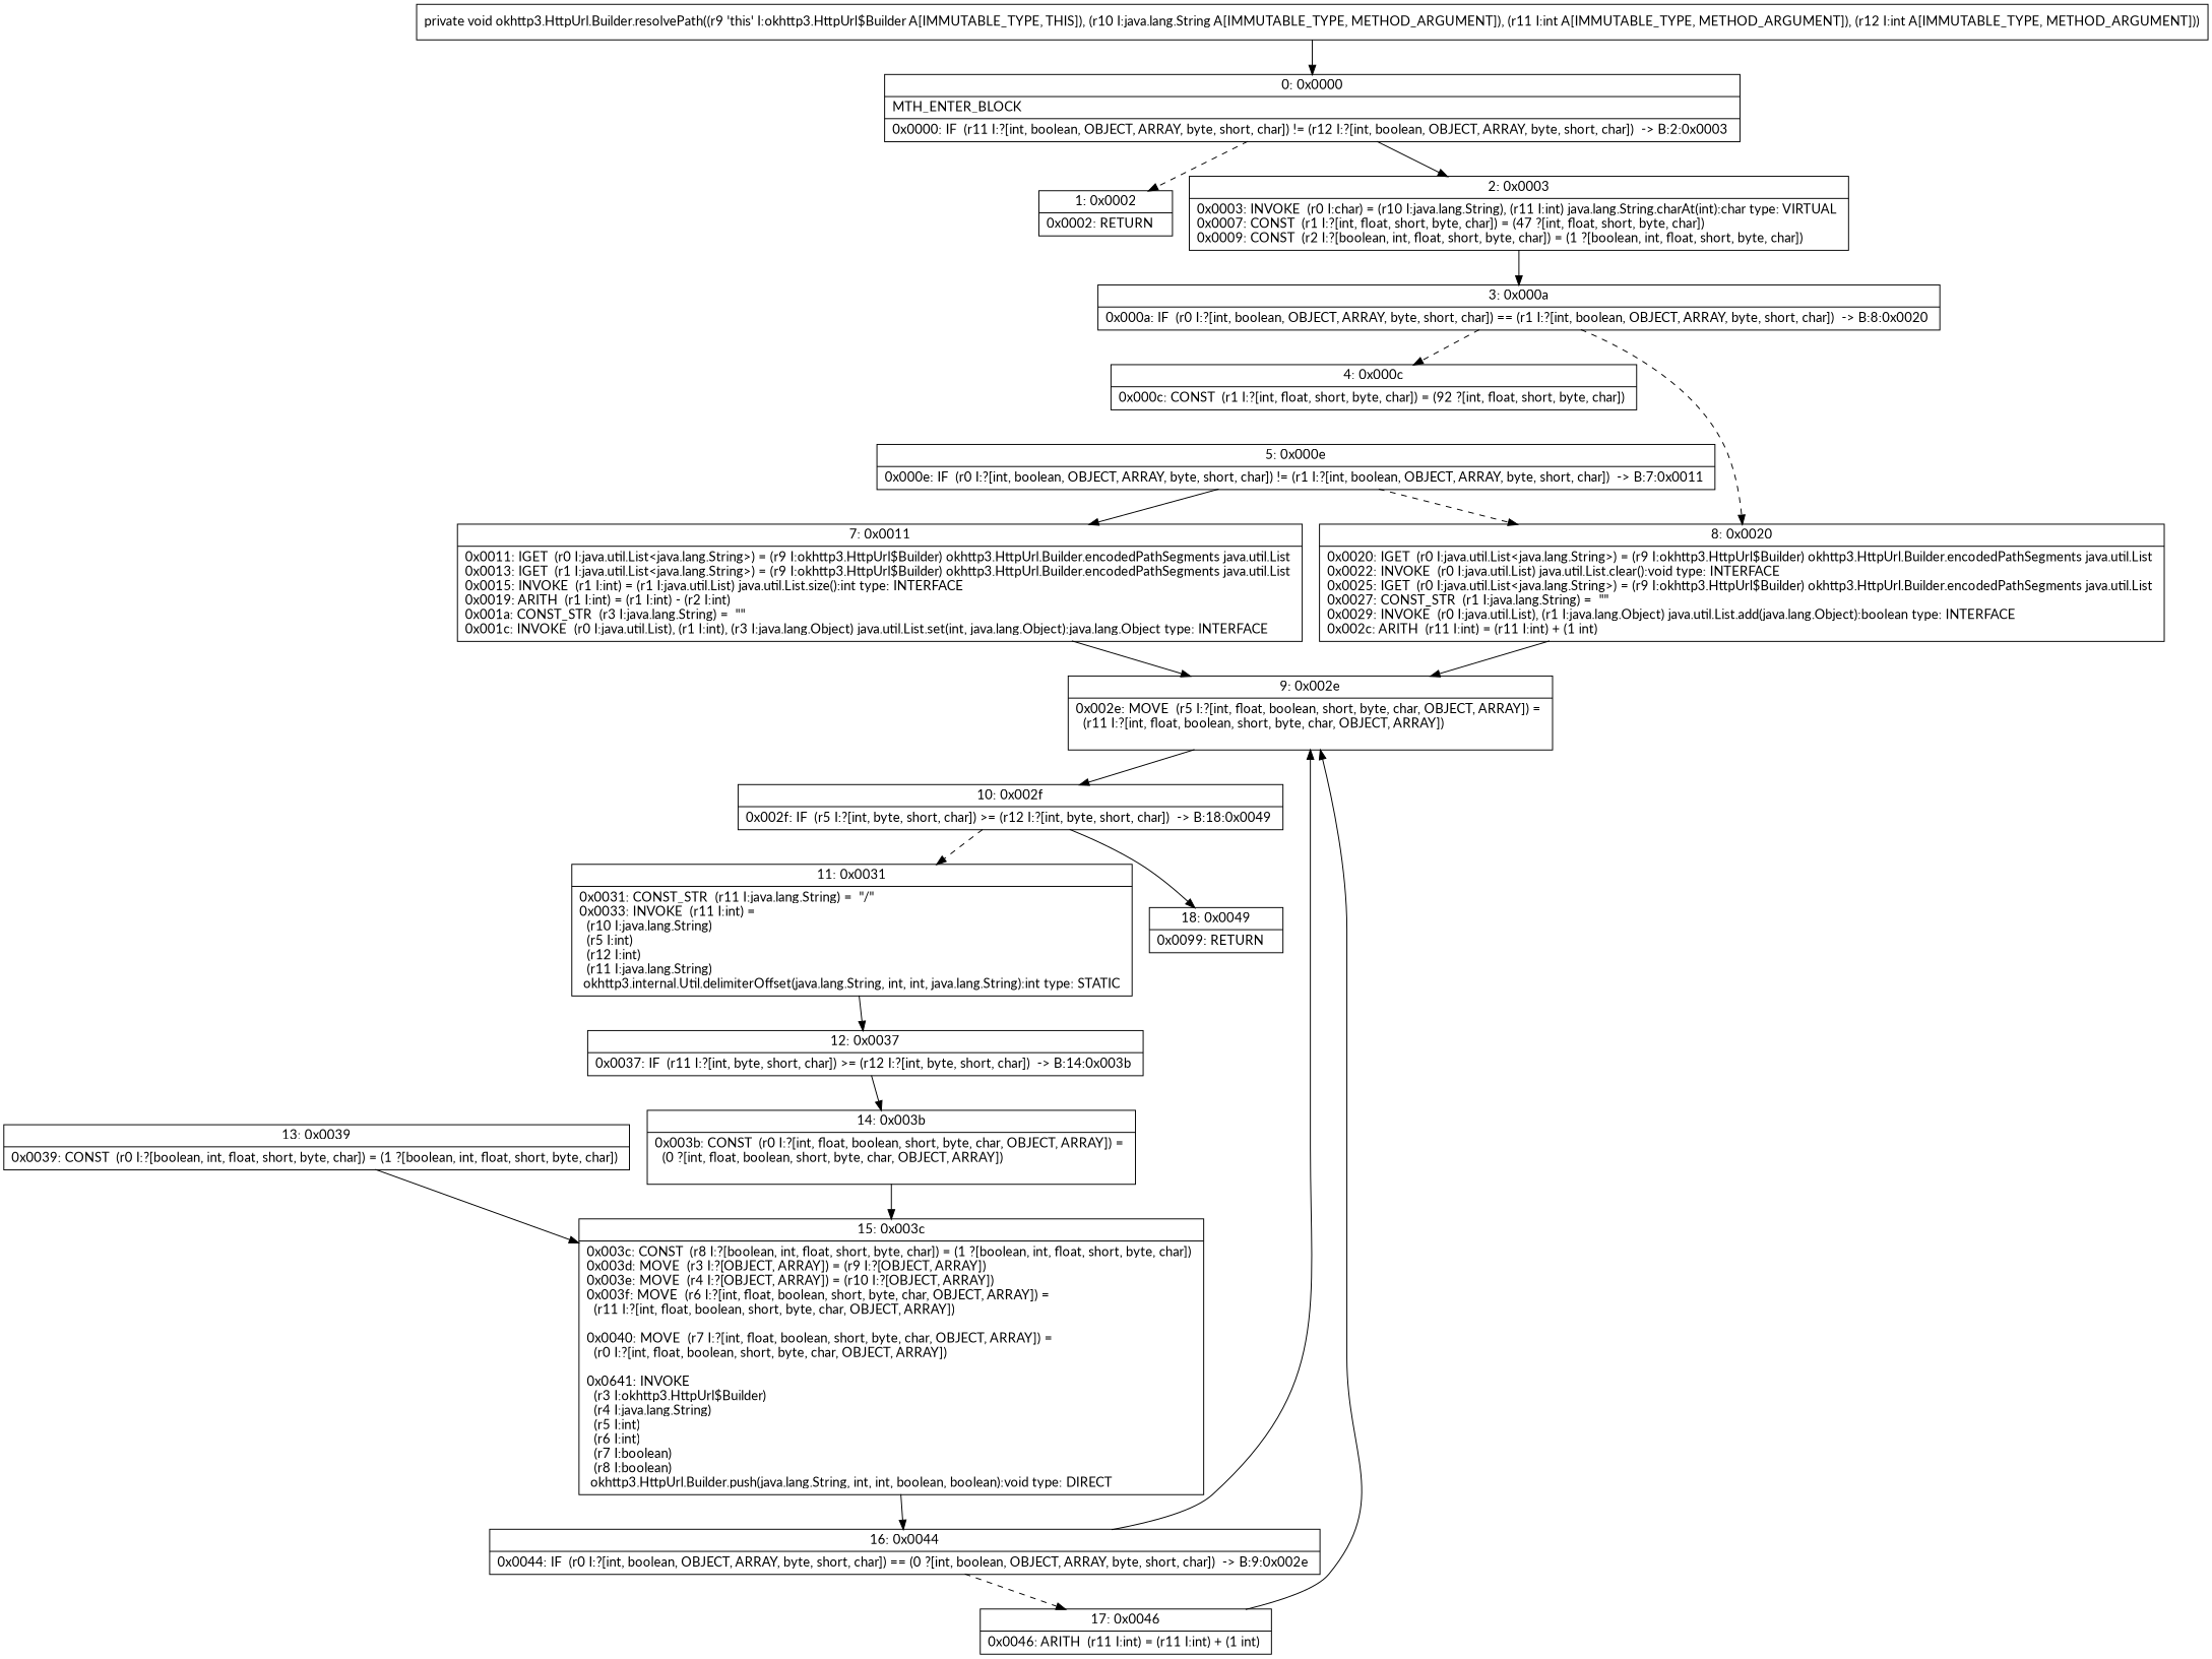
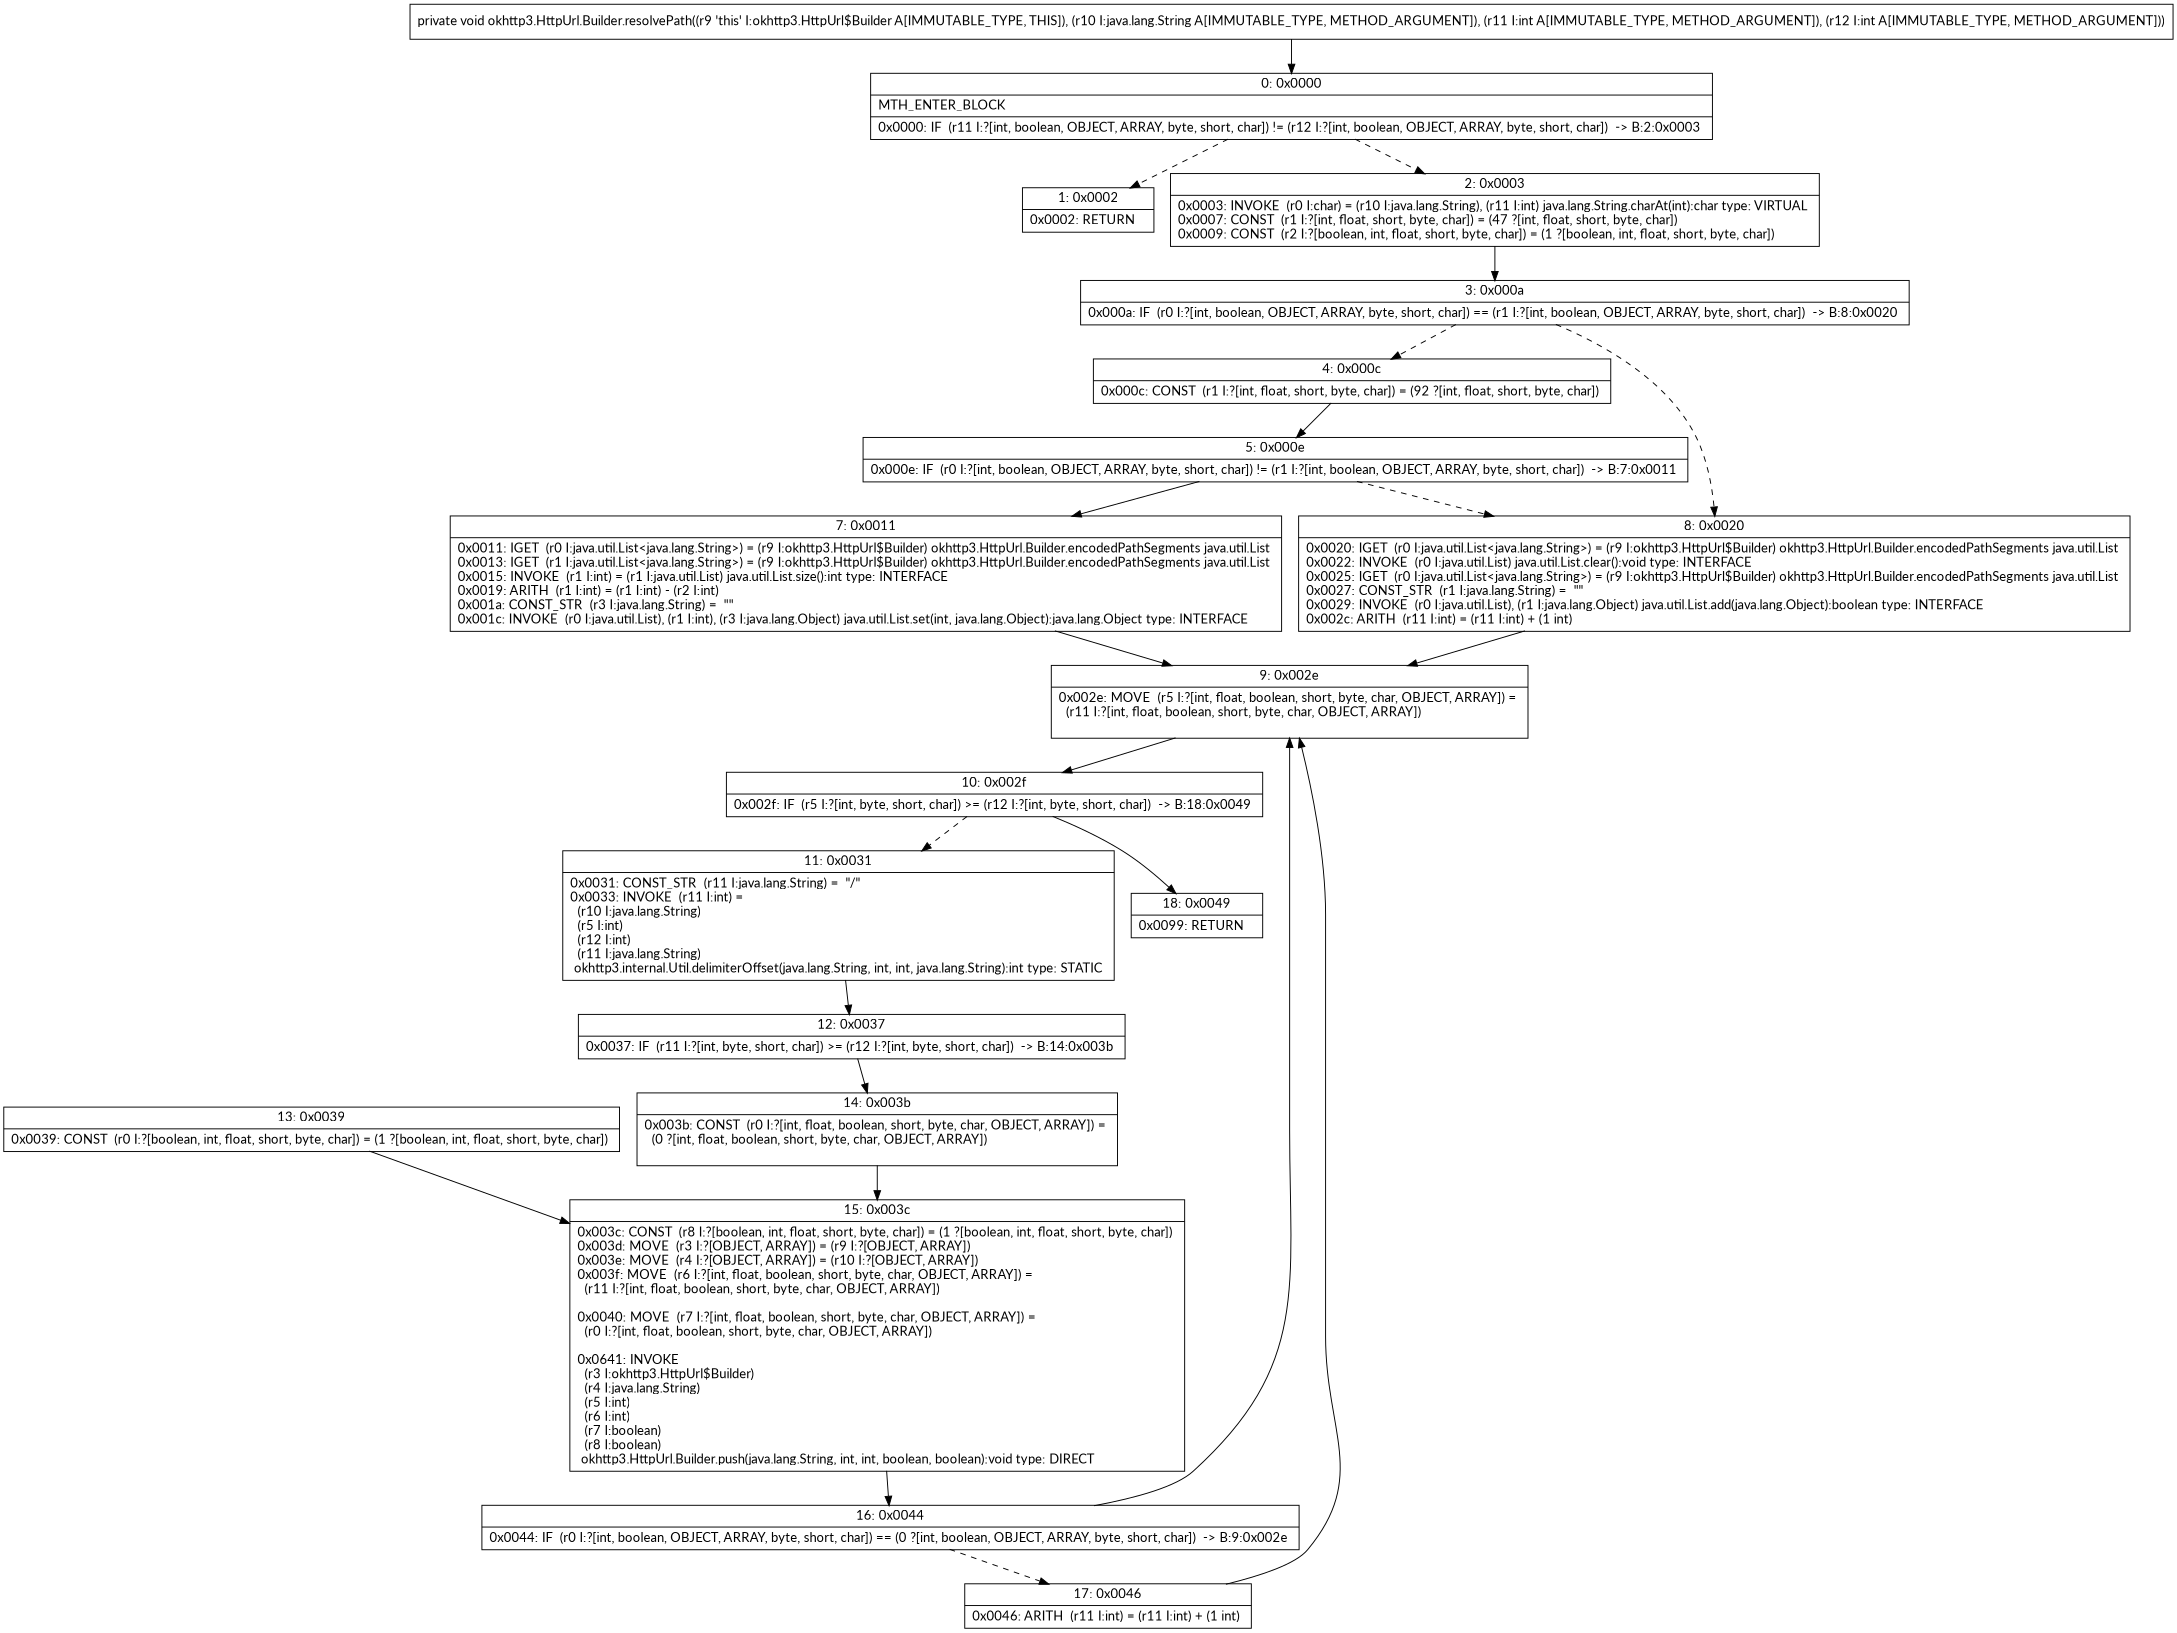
  digraph {
    fontname=Lato
    node [fontname=Lato shape=record]
    edge [fontname=Lato]
    n1 [label="{0\:\ 0x0000|MTH_ENTER_BLOCK\l|0x0000: IF  (r11 I:?[int, boolean, OBJECT, ARRAY, byte, short, char]) != (r12 I:?[int, boolean, OBJECT, ARRAY, byte, short, char])  \-\> B:2:0x0003 \l}"]
    n2 [label="{1\:\ 0x0002|0x0002: RETURN   \l}"]
    n3 [label="{2\:\ 0x0003|0x0003: INVOKE  (r0 I:char) = (r10 I:java.lang.String), (r11 I:int) java.lang.String.charAt(int):char type: VIRTUAL \l0x0007: CONST  (r1 I:?[int, float, short, byte, char]) = (47 ?[int, float, short, byte, char]) \l0x0009: CONST  (r2 I:?[boolean, int, float, short, byte, char]) = (1 ?[boolean, int, float, short, byte, char]) \l}"]
    n4 [label="{3\:\ 0x000a|0x000a: IF  (r0 I:?[int, boolean, OBJECT, ARRAY, byte, short, char]) == (r1 I:?[int, boolean, OBJECT, ARRAY, byte, short, char])  \-\> B:8:0x0020 \l}"]
    n5 [label="{4\:\ 0x000c|0x000c: CONST  (r1 I:?[int, float, short, byte, char]) = (92 ?[int, float, short, byte, char]) \l}"]
    n6 [label="{8\:\ 0x0020|0x0020: IGET  (r0 I:java.util.List\<java.lang.String\>) = (r9 I:okhttp3.HttpUrl$Builder) okhttp3.HttpUrl.Builder.encodedPathSegments java.util.List \l0x0022: INVOKE  (r0 I:java.util.List) java.util.List.clear():void type: INTERFACE \l0x0025: IGET  (r0 I:java.util.List\<java.lang.String\>) = (r9 I:okhttp3.HttpUrl$Builder) okhttp3.HttpUrl.Builder.encodedPathSegments java.util.List \l0x0027: CONST_STR  (r1 I:java.lang.String) =  \"\" \l0x0029: INVOKE  (r0 I:java.util.List), (r1 I:java.lang.Object) java.util.List.add(java.lang.Object):boolean type: INTERFACE \l0x002c: ARITH  (r11 I:int) = (r11 I:int) + (1 int) \l}"]
    n7 [label="{5\:\ 0x000e|0x000e: IF  (r0 I:?[int, boolean, OBJECT, ARRAY, byte, short, char]) != (r1 I:?[int, boolean, OBJECT, ARRAY, byte, short, char])  \-\> B:7:0x0011 \l}"]
    n8 [label="{9\:\ 0x002e|0x002e: MOVE  (r5 I:?[int, float, boolean, short, byte, char, OBJECT, ARRAY]) = \l  (r11 I:?[int, float, boolean, short, byte, char, OBJECT, ARRAY])\l \l}"]
    n9 [label="{7\:\ 0x0011|0x0011: IGET  (r0 I:java.util.List\<java.lang.String\>) = (r9 I:okhttp3.HttpUrl$Builder) okhttp3.HttpUrl.Builder.encodedPathSegments java.util.List \l0x0013: IGET  (r1 I:java.util.List\<java.lang.String\>) = (r9 I:okhttp3.HttpUrl$Builder) okhttp3.HttpUrl.Builder.encodedPathSegments java.util.List \l0x0015: INVOKE  (r1 I:int) = (r1 I:java.util.List) java.util.List.size():int type: INTERFACE \l0x0019: ARITH  (r1 I:int) = (r1 I:int) \- (r2 I:int) \l0x001a: CONST_STR  (r3 I:java.lang.String) =  \"\" \l0x001c: INVOKE  (r0 I:java.util.List), (r1 I:int), (r3 I:java.lang.Object) java.util.List.set(int, java.lang.Object):java.lang.Object type: INTERFACE \l}"]
    n10 [label="{10\:\ 0x002f|0x002f: IF  (r5 I:?[int, byte, short, char]) \>= (r12 I:?[int, byte, short, char])  \-\> B:18:0x0049 \l}"]
    n11 [label="{11\:\ 0x0031|0x0031: CONST_STR  (r11 I:java.lang.String) =  \"\/\" \l0x0033: INVOKE  (r11 I:int) = \l  (r10 I:java.lang.String)\l  (r5 I:int)\l  (r12 I:int)\l  (r11 I:java.lang.String)\l okhttp3.internal.Util.delimiterOffset(java.lang.String, int, int, java.lang.String):int type: STATIC \l}"]
    n12 [label="{18\:\ 0x0049|0x0099: RETURN   \l}"]
    n13 [label="{12\:\ 0x0037|0x0037: IF  (r11 I:?[int, byte, short, char]) \>= (r12 I:?[int, byte, short, char])  \-\> B:14:0x003b \l}"]
    n14 [label="{14\:\ 0x003b|0x003b: CONST  (r0 I:?[int, float, boolean, short, byte, char, OBJECT, ARRAY]) = \l  (0 ?[int, float, boolean, short, byte, char, OBJECT, ARRAY])\l \l}"]
    n15 [label="{13\:\ 0x0039|0x0039: CONST  (r0 I:?[boolean, int, float, short, byte, char]) = (1 ?[boolean, int, float, short, byte, char]) \l}"]
    n16 [label="{15\:\ 0x003c|0x003c: CONST  (r8 I:?[boolean, int, float, short, byte, char]) = (1 ?[boolean, int, float, short, byte, char]) \l0x003d: MOVE  (r3 I:?[OBJECT, ARRAY]) = (r9 I:?[OBJECT, ARRAY]) \l0x003e: MOVE  (r4 I:?[OBJECT, ARRAY]) = (r10 I:?[OBJECT, ARRAY]) \l0x003f: MOVE  (r6 I:?[int, float, boolean, short, byte, char, OBJECT, ARRAY]) = \l  (r11 I:?[int, float, boolean, short, byte, char, OBJECT, ARRAY])\l \l0x0040: MOVE  (r7 I:?[int, float, boolean, short, byte, char, OBJECT, ARRAY]) = \l  (r0 I:?[int, float, boolean, short, byte, char, OBJECT, ARRAY])\l \l0x0641: INVOKE  \l  (r3 I:okhttp3.HttpUrl$Builder)\l  (r4 I:java.lang.String)\l  (r5 I:int)\l  (r6 I:int)\l  (r7 I:boolean)\l  (r8 I:boolean)\l okhttp3.HttpUrl.Builder.push(java.lang.String, int, int, boolean, boolean):void type: DIRECT \l}"]
    n17 [label="{16\:\ 0x0044|0x0044: IF  (r0 I:?[int, boolean, OBJECT, ARRAY, byte, short, char]) == (0 ?[int, boolean, OBJECT, ARRAY, byte, short, char])  \-\> B:9:0x002e \l}"]
    n18 [label="{17\:\ 0x0046|0x0046: ARITH  (r11 I:int) = (r11 I:int) + (1 int) \l}"]
    n19 [label="{private void okhttp3.HttpUrl.Builder.resolvePath((r9 'this' I:okhttp3.HttpUrl$Builder A[IMMUTABLE_TYPE, THIS]), (r10 I:java.lang.String A[IMMUTABLE_TYPE, METHOD_ARGUMENT]), (r11 I:int A[IMMUTABLE_TYPE, METHOD_ARGUMENT]), (r12 I:int A[IMMUTABLE_TYPE, METHOD_ARGUMENT])) }"]
    n1 -> n2 [style=dashed]
-   n1 -> n3
+   n1 -> n3 [style=dashed]
    n3 -> n4
    n4 -> n5 [style=dashed]
    n4 -> n6 [style=dashed]
+   n5 -> n7
    n6 -> n8
    n7 -> n6 [style=dashed]
    n7 -> n9
    n8 -> n10
    n9 -> n8
    n10 -> n11 [style=dashed]
    n10 -> n12
    n11 -> n13
    n13 -> n14
    n14 -> n16
    n15 -> n16
    n16 -> n17
    n17 -> n8
    n17 -> n18 [style=dashed]
    n18 -> n8
    n19 -> n1
  }
